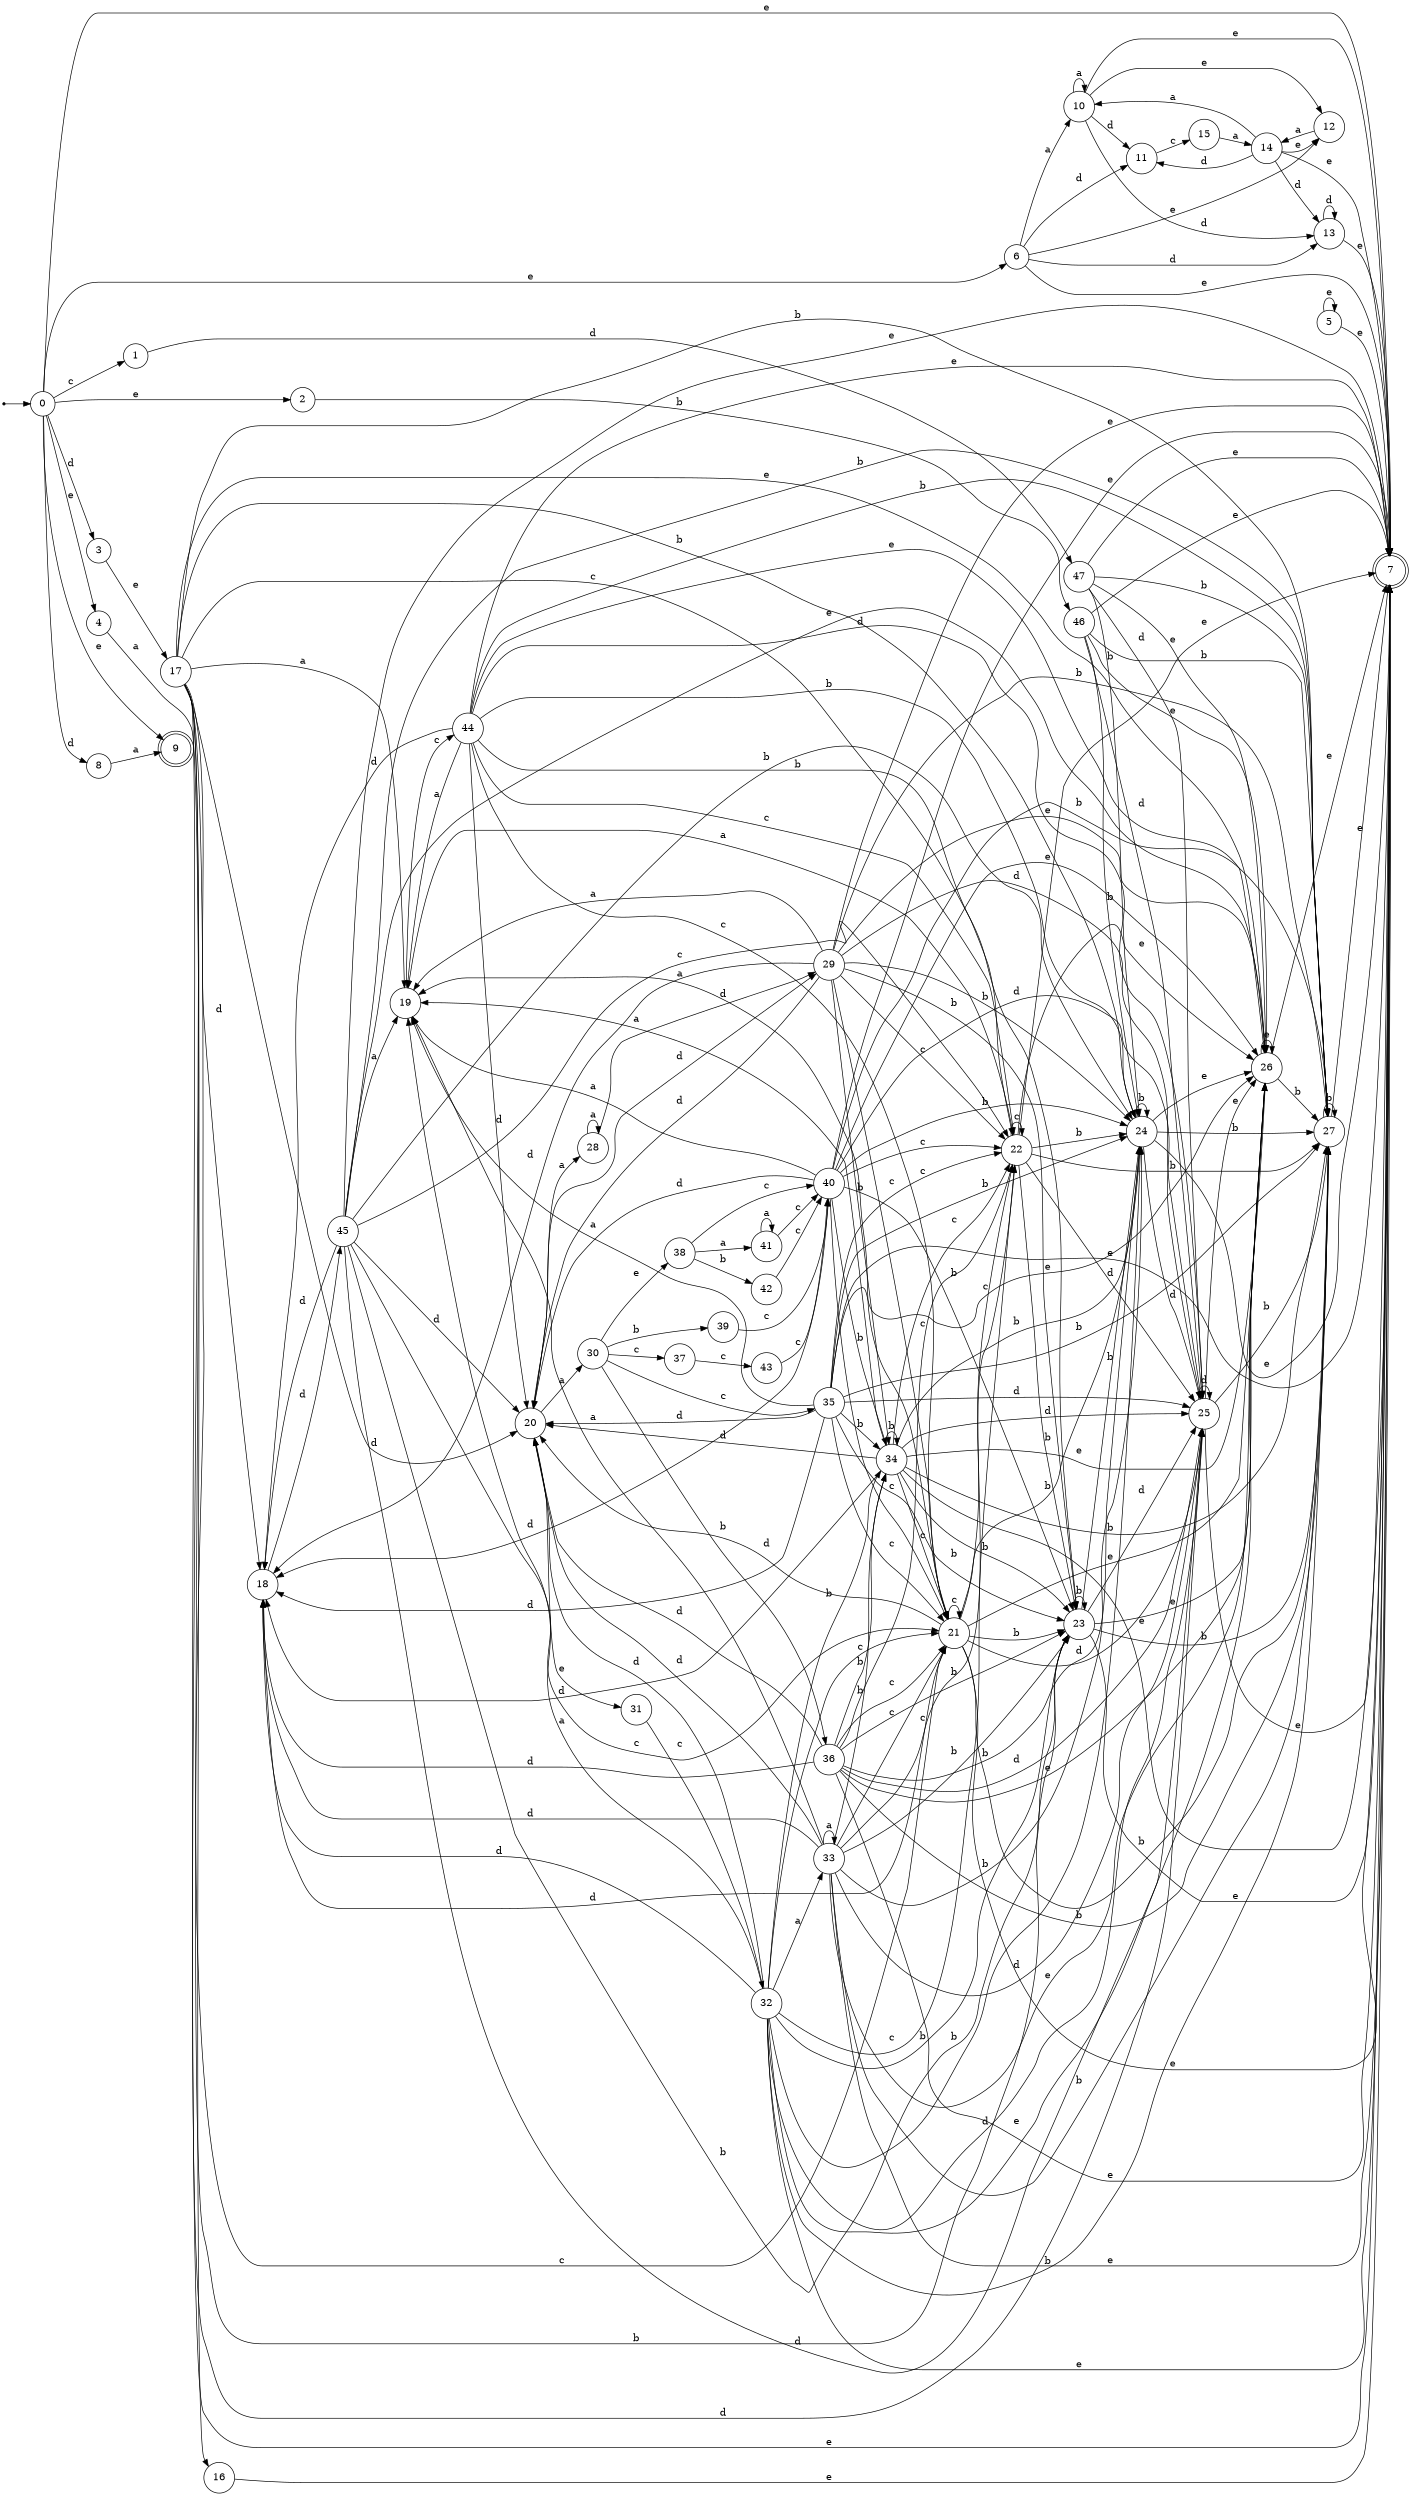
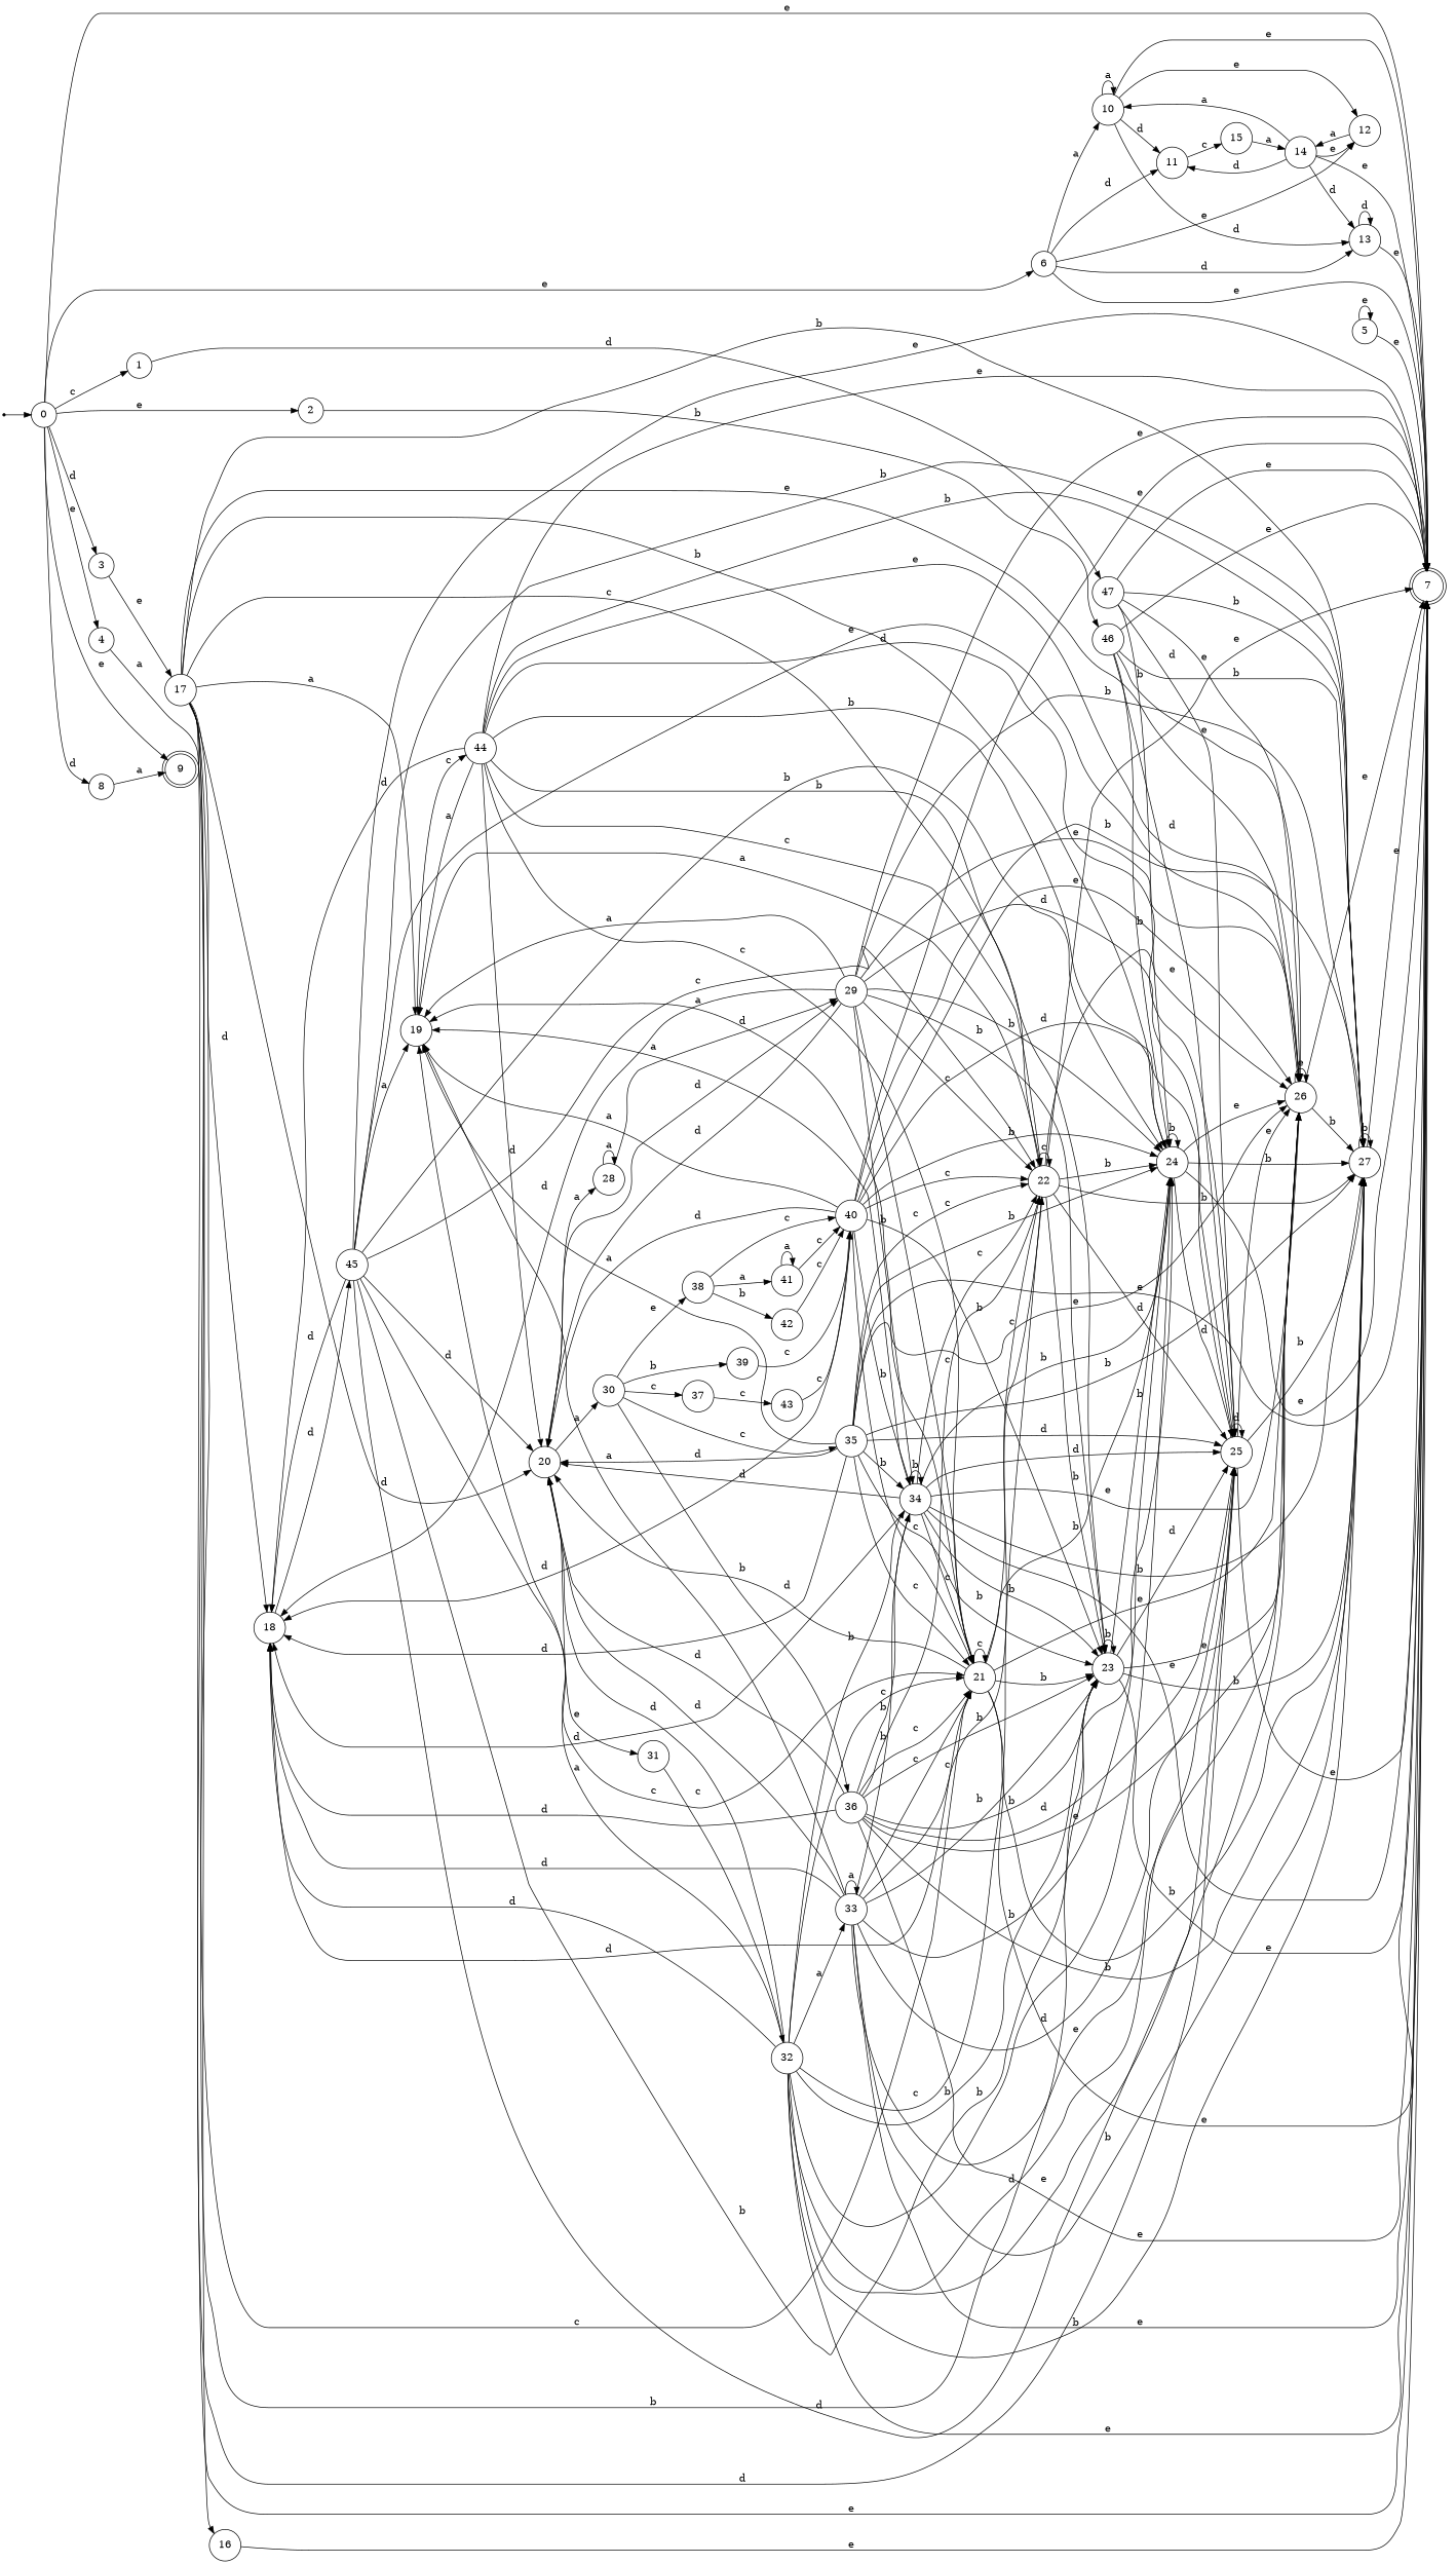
  digraph {
    rankdir=LR
    node [shape=circle]
    dummy0 [shape=point]
    0
    1
    2
    3
    4
    6
    7 [shape=doublecircle]
    8
    9 [shape=doublecircle]
    47
    46
    17
    16
    5
    10
    11
    12
    13
    24
    25
    26
    27
    18
    19
    20
    21
    22
    23
    15
    14
    45
    44
    28
    29
    30
    31
    34
    35
    36
    37
    38
    39
    32
    43
    40
    41
    42
    33
    dummy0 -> 0
    0 -> 1 [label=c]
    0 -> 2 [label=e]
    0 -> 3 [label=d]
    0 -> 4 [label=e]
    0 -> 6 [label=e]
    0 -> 7 [label=e]
    0 -> 8 [label=d]
    0 -> 9 [label=e]
    1 -> 47 [label=d]
    2 -> 46 [label=b]
    3 -> 17 [label=e]
    4 -> 16 [label=a]
    6 -> 7 [label=e]
    6 -> 10 [label=a]
    6 -> 11 [label=d]
    6 -> 12 [label=e]
    6 -> 13 [label=d]
    8 -> 9 [label=a]
    47 -> 7 [label=e]
    47 -> 24 [label=b]
    47 -> 25 [label=d]
    47 -> 26 [label=e]
    47 -> 27 [label=b]
    46 -> 7 [label=e]
    46 -> 24 [label=b]
    46 -> 25 [label=d]
    46 -> 26 [label=e]
    46 -> 27 [label=b]
    17 -> 7 [label=e]
    17 -> 24 [label=b]
    17 -> 25 [label=d]
    17 -> 26 [label=e]
    17 -> 27 [label=b]
    17 -> 18 [label=d]
    17 -> 19 [label=a]
    17 -> 20 [label=d]
    17 -> 21 [label=c]
    17 -> 22 [label=c]
    17 -> 23 [label=b]
    16 -> 7 [label=e]
    5 -> 7 [label=e]
    5 -> 5 [label=e]
    10 -> 7 [label=e]
    10 -> 10 [label=a]
    10 -> 11 [label=d]
    10 -> 12 [label=e]
    10 -> 13 [label=d]
    11 -> 15 [label=c]
    12 -> 14 [label=a]
    13 -> 7 [label=e]
    13 -> 13 [label=d]
    24 -> 7 [label=e]
    24 -> 24 [label=b]
    24 -> 25 [label=d]
    24 -> 26 [label=e]
    24 -> 27 [label=b]
    25 -> 7 [label=e]
    25 -> 25 [label=d]
    25 -> 26 [label=e]
    25 -> 27 [label=b]
    26 -> 7 [label=e]
    26 -> 26 [label=e]
    26 -> 27 [label=b]
    27 -> 7 [label=e]
    27 -> 27 [label=b]
    18 -> 45 [label=d]
    19 -> 44 [label=c]
    20 -> 28 [label=a]
    20 -> 29 [label=d]
    20 -> 30 [label=a]
    20 -> 31 [label=e]
    21 -> 7 [label=e]
    21 -> 24 [label=b]
-   21 -> 25 [label=d]
    21 -> 26 [label=e]
    21 -> 27 [label=b]
    21 -> 18 [label=d]
    21 -> 19 [label=a]
    21 -> 20 [label=d]
    21 -> 21 [label=c]
    21 -> 22 [label=c]
    21 -> 23 [label=b]
    22 -> 7 [label=e]
    22 -> 24 [label=b]
    22 -> 25 [label=d]
    22 -> 26 [label=e]
    22 -> 27 [label=b]
    22 -> 19 [label=a]
    22 -> 22 [label=c]
    22 -> 23 [label=b]
    23 -> 7 [label=e]
    23 -> 24 [label=b]
    23 -> 25 [label=d]
    23 -> 26 [label=e]
    23 -> 27 [label=b]
    23 -> 23 [label=b]
    15 -> 14 [label=a]
    14 -> 7 [label=e]
    14 -> 10 [label=a]
    14 -> 11 [label=d]
    14 -> 12 [label=e]
    14 -> 13 [label=d]
    45 -> 7 [label=e]
    45 -> 24 [label=b]
    45 -> 25 [label=d]
    45 -> 26 [label=e]
    45 -> 27 [label=b]
    45 -> 18 [label=d]
    45 -> 19 [label=a]
    45 -> 20 [label=d]
    45 -> 21 [label=c]
    45 -> 22 [label=c]
    45 -> 23 [label=b]
    44 -> 7 [label=e]
    44 -> 24 [label=b]
    44 -> 25 [label=d]
    44 -> 26 [label=e]
    44 -> 27 [label=b]
    44 -> 18 [label=d]
    44 -> 19 [label=a]
    44 -> 20 [label=d]
    44 -> 21 [label=c]
    44 -> 22 [label=c]
    44 -> 23 [label=b]
    28 -> 28 [label=a]
    28 -> 29 [label=d]
    29 -> 7 [label=e]
    29 -> 24 [label=b]
    29 -> 25 [label=d]
    29 -> 26 [label=e]
    29 -> 27 [label=b]
    29 -> 18 [label=d]
    29 -> 19 [label=a]
    29 -> 20 [label=d]
    29 -> 21 [label=c]
    29 -> 22 [label=c]
    29 -> 23 [label=b]
    29 -> 34 [label=b]
    30 -> 35 [label=c]
    30 -> 36 [label=b]
    30 -> 37 [label=c]
    30 -> 38 [label=e]
    30 -> 39 [label=b]
    31 -> 32 [label=c]
    34 -> 7 [label=e]
    34 -> 24 [label=b]
    34 -> 25 [label=d]
    34 -> 26 [label=e]
    34 -> 27 [label=b]
    34 -> 18 [label=d]
    34 -> 19 [label=a]
    34 -> 20 [label=d]
    34 -> 21 [label=c]
    34 -> 22 [label=c]
    34 -> 23 [label=b]
    34 -> 34 [label=b]
    35 -> 7 [label=e]
    35 -> 24 [label=b]
    35 -> 25 [label=d]
    35 -> 26 [label=e]
    35 -> 27 [label=b]
    35 -> 18 [label=d]
    35 -> 19 [label=a]
    35 -> 20 [label=d]
    35 -> 21 [label=c]
    35 -> 22 [label=c]
    35 -> 23 [label=b]
    35 -> 34 [label=b]
    36 -> 7 [label=e]
    36 -> 24 [label=b]
    36 -> 25 [label=d]
    36 -> 26 [label=e]
    36 -> 27 [label=b]
    36 -> 18 [label=d]
    36 -> 20 [label=d]
    36 -> 21 [label=c]
    36 -> 22 [label=c]
    36 -> 23 [label=b]
    36 -> 34 [label=b]
    37 -> 43 [label=c]
    38 -> 40 [label=c]
    38 -> 41 [label=a]
    38 -> 42 [label=b]
    39 -> 40 [label=c]
    32 -> 7 [label=e]
    32 -> 24 [label=b]
    32 -> 25 [label=d]
    32 -> 26 [label=e]
    32 -> 27 [label=b]
    32 -> 18 [label=d]
    32 -> 19 [label=a]
    32 -> 20 [label=d]
    32 -> 21 [label=c]
    32 -> 22 [label=c]
    32 -> 23 [label=b]
    32 -> 34 [label=b]
    32 -> 33 [label=a]
    43 -> 40 [label=c]
    40 -> 7 [label=e]
    40 -> 24 [label=b]
    40 -> 25 [label=d]
    40 -> 26 [label=e]
    40 -> 27 [label=b]
    40 -> 18 [label=d]
    40 -> 19 [label=a]
    40 -> 20 [label=d]
    40 -> 21 [label=c]
    40 -> 22 [label=c]
    40 -> 23 [label=b]
    40 -> 34 [label=b]
    41 -> 40 [label=c]
    41 -> 41 [label=a]
    42 -> 40 [label=c]
    33 -> 7 [label=e]
    33 -> 24 [label=b]
    33 -> 25 [label=d]
    33 -> 26 [label=e]
    33 -> 27 [label=b]
    33 -> 18 [label=d]
    33 -> 19 [label=a]
    33 -> 20 [label=d]
    33 -> 21 [label=c]
    33 -> 22 [label=c]
    33 -> 23 [label=b]
    33 -> 34 [label=b]
    33 -> 33 [label=a]
  }
